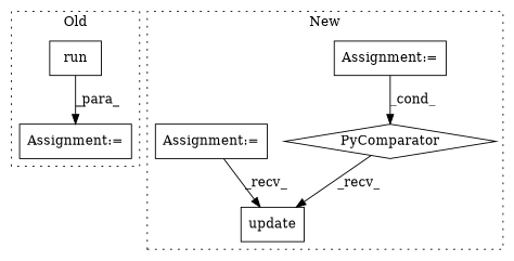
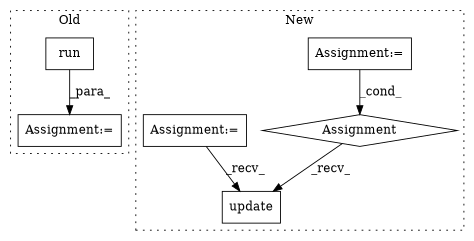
  digraph {
    node [a=7 l=74 s=1666 shape=box]
    n1 [a=32 l="4,1" label=run s="1229,1371"]
    n2 [l=2 label="Assignment:=" s=1214]
    n3 [a=32 l="18,-5" label=update s="1538,1748"]
    n4 [label="Assignment:="]
-   n5 [a=113 label=PyComparator shape=diamond]
+   n5 [a=113 label=Assignment shape=diamond]
    n6 [l=1 label="Assignment:=" s=1414]
    subgraph cluster_1 {
      label=Old
      style=dotted
      n1
      n2
    }
    subgraph cluster_2 {
      label=New
      style=dotted
      n3
      n4
      n5
      n6
    }
    n1 -> n2 [label=_para_]
    n4 -> n5 [label=_cond_]
    n5 -> n3 [label=_recv_]
    n6 -> n3 [label=_recv_]
  }
